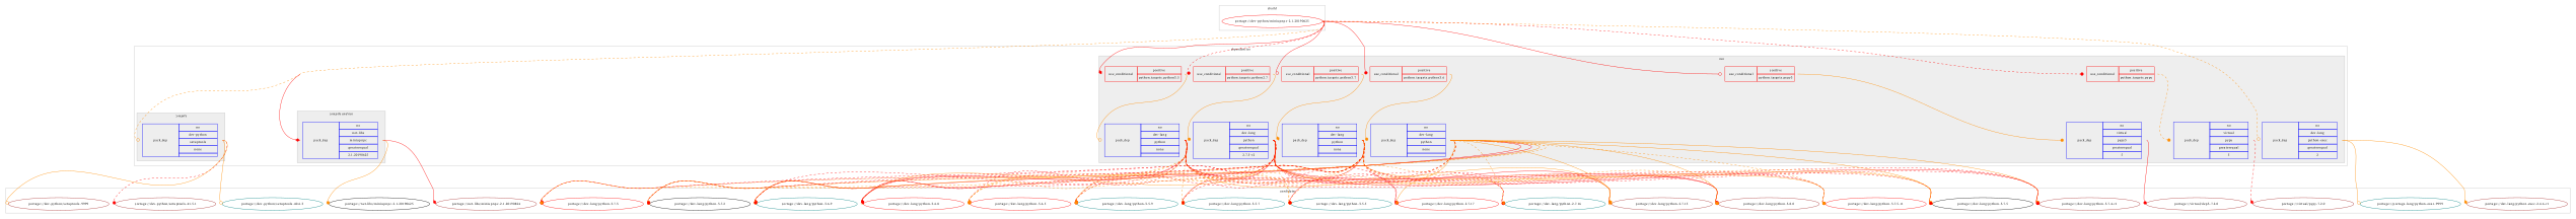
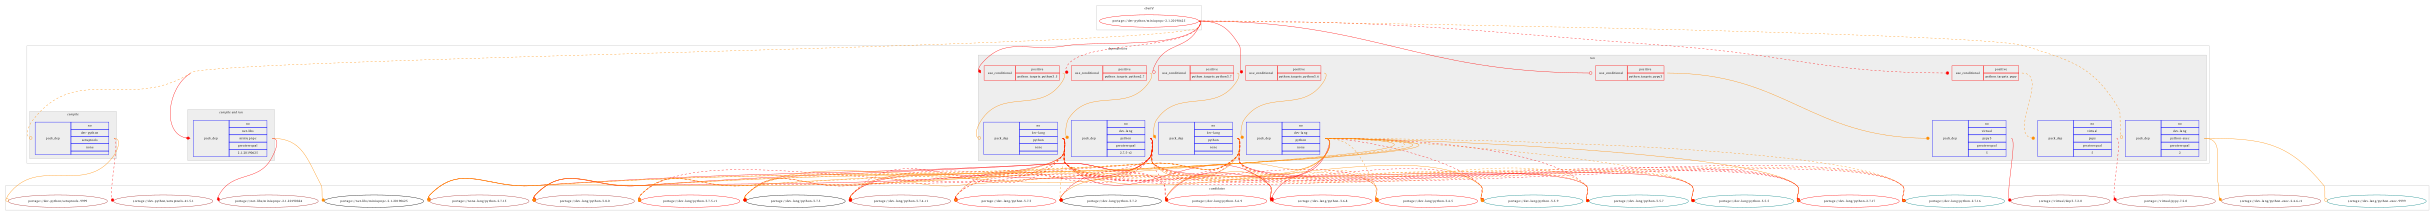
  digraph {
    compound=true
    concentrate=true
    fontname="PT Serif"
    fontsize=10
    newrank=true
    rankdir=TB
    ranksep=1.5
    node [color=red fontname="PT Serif" fontsize=10]
    edge [arrowhead=dot color=darkorange fontname="PT Serif" headport=w style=dashed tailport=e weight=100]
    n1 [label="portage://dev-python/miniupnpc-2.1.20190625" width=4]
    n2 [color=blue label=<<TABLE BORDER="0" CELLBORDER="1" CELLSPACING="0" CELLPADDING="4" WIDTH="220"><TR><TD ROWSPAN="6" CELLPADDING="30">pack_dep</TD></TR><TR><TD WIDTH="110">no</TD></TR><TR><TD>dev-python</TD></TR><TR><TD>setuptools</TD></TR><TR><TD>none</TD></TR><TR><TD></TD></TR></TABLE>> shape=none]
    n3 [color=blue label=<<TABLE BORDER="0" CELLBORDER="1" CELLSPACING="0" CELLPADDING="4" WIDTH="220"><TR><TD ROWSPAN="6" CELLPADDING="30">pack_dep</TD></TR><TR><TD WIDTH="110">no</TD></TR><TR><TD>net-libs</TD></TR><TR><TD>miniupnpc</TD></TR><TR><TD>greaterequal</TD></TR><TR><TD>2.1.20190625</TD></TR></TABLE>> shape=none]
    n4 [color=blue label=<<TABLE BORDER="0" CELLBORDER="1" CELLSPACING="0" CELLPADDING="4" WIDTH="220"><TR><TD ROWSPAN="6" CELLPADDING="30">pack_dep</TD></TR><TR><TD WIDTH="110">no</TD></TR><TR><TD>virtual</TD></TR><TR><TD>pypy</TD></TR><TR><TD>greaterequal</TD></TR><TR><TD>5</TD></TR></TABLE>> shape=none]
    n5 [label=<<TABLE BORDER="0" CELLBORDER="1" CELLSPACING="0" CELLPADDING="4"><TR><TD ROWSPAN="3" CELLPADDING="10">use_conditional</TD></TR><TR><TD>positive</TD></TR><TR><TD>python_targets_pypy</TD></TR></TABLE>> shape=none]
    n6 [color=blue label=<<TABLE BORDER="0" CELLBORDER="1" CELLSPACING="0" CELLPADDING="4" WIDTH="220"><TR><TD ROWSPAN="6" CELLPADDING="30">pack_dep</TD></TR><TR><TD WIDTH="110">no</TD></TR><TR><TD>virtual</TD></TR><TR><TD>pypy3</TD></TR><TR><TD>greaterequal</TD></TR><TR><TD>5</TD></TR></TABLE>> shape=none]
    n7 [label=<<TABLE BORDER="0" CELLBORDER="1" CELLSPACING="0" CELLPADDING="4"><TR><TD ROWSPAN="3" CELLPADDING="10">use_conditional</TD></TR><TR><TD>positive</TD></TR><TR><TD>python_targets_pypy3</TD></TR></TABLE>> shape=none]
    n8 [color=blue label=<<TABLE BORDER="0" CELLBORDER="1" CELLSPACING="0" CELLPADDING="4" WIDTH="220"><TR><TD ROWSPAN="6" CELLPADDING="30">pack_dep</TD></TR><TR><TD WIDTH="110">no</TD></TR><TR><TD>dev-lang</TD></TR><TR><TD>python</TD></TR><TR><TD>greaterequal</TD></TR><TR><TD>2.7.5-r2</TD></TR></TABLE>> shape=none]
    n9 [label=<<TABLE BORDER="0" CELLBORDER="1" CELLSPACING="0" CELLPADDING="4"><TR><TD ROWSPAN="3" CELLPADDING="10">use_conditional</TD></TR><TR><TD>positive</TD></TR><TR><TD>python_targets_python2_7</TD></TR></TABLE>> shape=none]
    n10 [color=blue label=<<TABLE BORDER="0" CELLBORDER="1" CELLSPACING="0" CELLPADDING="4" WIDTH="220"><TR><TD ROWSPAN="6" CELLPADDING="30">pack_dep</TD></TR><TR><TD WIDTH="110">no</TD></TR><TR><TD>dev-lang</TD></TR><TR><TD>python</TD></TR><TR><TD>none</TD></TR><TR><TD></TD></TR></TABLE>> shape=none]
    n11 [label=<<TABLE BORDER="0" CELLBORDER="1" CELLSPACING="0" CELLPADDING="4"><TR><TD ROWSPAN="3" CELLPADDING="10">use_conditional</TD></TR><TR><TD>positive</TD></TR><TR><TD>python_targets_python3_5</TD></TR></TABLE>> shape=none]
    n12 [color=blue label=<<TABLE BORDER="0" CELLBORDER="1" CELLSPACING="0" CELLPADDING="4" WIDTH="220"><TR><TD ROWSPAN="6" CELLPADDING="30">pack_dep</TD></TR><TR><TD WIDTH="110">no</TD></TR><TR><TD>dev-lang</TD></TR><TR><TD>python</TD></TR><TR><TD>none</TD></TR><TR><TD></TD></TR></TABLE>> shape=none]
    n13 [label=<<TABLE BORDER="0" CELLBORDER="1" CELLSPACING="0" CELLPADDING="4"><TR><TD ROWSPAN="3" CELLPADDING="10">use_conditional</TD></TR><TR><TD>positive</TD></TR><TR><TD>python_targets_python3_6</TD></TR></TABLE>> shape=none]
    n14 [color=blue label=<<TABLE BORDER="0" CELLBORDER="1" CELLSPACING="0" CELLPADDING="4" WIDTH="220"><TR><TD ROWSPAN="6" CELLPADDING="30">pack_dep</TD></TR><TR><TD WIDTH="110">no</TD></TR><TR><TD>dev-lang</TD></TR><TR><TD>python</TD></TR><TR><TD>none</TD></TR><TR><TD></TD></TR></TABLE>> shape=none]
    n15 [label=<<TABLE BORDER="0" CELLBORDER="1" CELLSPACING="0" CELLPADDING="4"><TR><TD ROWSPAN="3" CELLPADDING="10">use_conditional</TD></TR><TR><TD>positive</TD></TR><TR><TD>python_targets_python3_7</TD></TR></TABLE>> shape=none]
    n16 [color=blue label=<<TABLE BORDER="0" CELLBORDER="1" CELLSPACING="0" CELLPADDING="4" WIDTH="220"><TR><TD ROWSPAN="6" CELLPADDING="30">pack_dep</TD></TR><TR><TD WIDTH="110">no</TD></TR><TR><TD>dev-lang</TD></TR><TR><TD>python-exec</TD></TR><TR><TD>greaterequal</TD></TR><TR><TD>2</TD></TR></TABLE>> shape=none]
-   n17 [color=teal label="portage://dev-python/setuptools-40.6.3" width=4]
    n18 [color=brown label="portage://dev-python/setuptools-41.5.1" width=4]
    n19 [color=brown label="portage://dev-python/setuptools-9999" width=4]
    n20 [color=black label="portage://net-libs/miniupnpc-2.1.20190625" width=4]
    n21 [color=brown label="portage://net-libs/miniupnpc-2.1.20190824" width=4]
    n22 [color=brown label="portage://virtual/pypy-7.2.0" width=4]
    n23 [color=brown label="portage://virtual/dep3-7.2.0" width=4]
-   n24 [color=brown label="portage://dev-lang/python-2.7.15" width=4]
+   n24 [color=brown label="portage://none-lang/python-2.7.15" width=4]
    n25 [color=teal label="portage://dev-lang/python-2.7.16" width=4]
    n26 [label="portage://dev-lang/python-2.7.17" width=4]
    n27 [color=teal label="portage://dev-lang/python-3.5.5" width=4]
    n28 [color=teal label="portage://dev-lang/python-3.5.7" width=4]
    n29 [color=teal label="portage://dev-lang/python-3.5.9" width=4]
    n30 [label="portage://dev-lang/python-3.6.5" width=4]
    n31 [label="portage://dev-lang/python-3.6.8" width=4]
-   n32 [color=teal label="portage://dev-lang/python-3.6.9" width=4]
+   n32 [label="portage://dev-lang/python-3.6.9" width=4]
    n33 [color=black label="portage://dev-lang/python-3.7.2" width=4]
    n34 [label="portage://dev-lang/python-3.7.3" width=4]
    n35 [color=brown label="portage://dev-lang/python-3.7.4-r1" width=4]
    n36 [color=black label="portage://dev-lang/python-3.7.5" width=4]
    n37 [label="portage://dev-lang/python-3.7.5-r1" width=4]
    n38 [color=brown label="portage://dev-lang/python-3.8.0" width=4]
    n39 [color=brown label="portage://dev-lang/python-exec-2.4.6-r1" width=4]
-   n40 [color=teal label="portage://portage-lang/python-exec-9999" width=4]
+   n40 [color=teal label="portage://dev-lang/python-exec-9999" width=4]
    subgraph cluster_1 {
      color=gray
      label=<<i>ebuild</i>>
      rank=same
      n1
    }
    subgraph cluster_2 {
      color=gray
      label=<<i>dependencies</i>>
      subgraph cluster_3 {
        color=gray
        fillcolor="#eeeeee"
        label=<<i>compile</i>>
        style=filled
        subgraph sub_4 {
          color=gray
          fillcolor="#eeeeee"
          label=<<i>compile</i>>
          style=filled
          n2
        }
      }
      subgraph cluster_5 {
        color=gray
        fillcolor="#eeeeee"
        label=<<i>compile and run</i>>
        style=filled
        subgraph sub_6 {
          color=gray
          fillcolor="#eeeeee"
          label=<<i>compile and run</i>>
          style=filled
          n3
        }
      }
      subgraph cluster_7 {
        color=gray
        fillcolor="#eeeeee"
        label=<<i>run</i>>
        style=filled
        subgraph sub_8 {
          color=gray
          fillcolor="#eeeeee"
          label=<<i>run</i>>
          style=filled
          n5
          subgraph sub_9 {
            color=gray
            fillcolor="#eeeeee"
            label=<<i>run</i>>
            style=filled
            n4
          }
        }
        subgraph sub_10 {
          color=gray
          fillcolor="#eeeeee"
          label=<<i>run</i>>
          style=filled
          n7
          subgraph sub_11 {
            color=gray
            fillcolor="#eeeeee"
            label=<<i>run</i>>
            style=filled
            n6
          }
        }
        subgraph sub_12 {
          color=gray
          fillcolor="#eeeeee"
          label=<<i>run</i>>
          style=filled
          n9
          subgraph sub_13 {
            color=gray
            fillcolor="#eeeeee"
            label=<<i>run</i>>
            style=filled
            n8
          }
        }
        subgraph sub_14 {
          color=gray
          fillcolor="#eeeeee"
          label=<<i>run</i>>
          style=filled
          n11
          subgraph sub_15 {
            color=gray
            fillcolor="#eeeeee"
            label=<<i>run</i>>
            style=filled
            n10
          }
        }
        subgraph sub_16 {
          color=gray
          fillcolor="#eeeeee"
          label=<<i>run</i>>
          style=filled
          n13
          subgraph sub_17 {
            color=gray
            fillcolor="#eeeeee"
            label=<<i>run</i>>
            style=filled
            n12
          }
        }
        subgraph sub_18 {
          color=gray
          fillcolor="#eeeeee"
          label=<<i>run</i>>
          style=filled
          n15
          subgraph sub_19 {
            color=gray
            fillcolor="#eeeeee"
            label=<<i>run</i>>
            style=filled
            n14
          }
        }
        subgraph sub_20 {
          color=gray
          fillcolor="#eeeeee"
          label=<<i>run</i>>
          style=filled
          n16
        }
      }
    }
    subgraph cluster_21 {
      color=gray
      label=<<i>candidates</i>>
      rank=same
      subgraph sub_22 {
        color=black
        label=<<i>candidates</i>>
        nodesep=1
        rank=same
-       n17
        n18
        n19
      }
      subgraph sub_23 {
        color=black
        label=<<i>candidates</i>>
        nodesep=1
        rank=same
        n20
        n21
      }
      subgraph sub_24 {
        color=black
        label=<<i>candidates</i>>
        nodesep=1
        rank=same
        n22
      }
      subgraph sub_25 {
        color=black
        label=<<i>candidates</i>>
        nodesep=1
        rank=same
        n23
      }
      subgraph sub_26 {
        color=black
        label=<<i>candidates</i>>
        nodesep=1
        rank=same
        n24
        n25
        n26
        n27
        n28
        n29
        n30
        n31
        n32
        n33
        n34
        n35
        n36
        n37
        n38
      }
      subgraph sub_27 {
        color=black
        label=<<i>candidates</i>>
        nodesep=1
        rank=same
        n24
        n25
        n26
        n27
        n28
        n29
        n30
        n31
        n32
        n33
        n34
        n35
        n36
        n37
        n38
      }
      subgraph sub_28 {
        color=black
        label=<<i>candidates</i>>
        nodesep=1
        rank=same
        n24
        n25
        n26
        n27
        n28
        n29
        n30
        n31
        n32
        n33
        n34
        n35
        n36
        n37
        n38
      }
      subgraph sub_29 {
        color=black
        label=<<i>candidates</i>>
        nodesep=1
        rank=same
        n24
        n25
        n26
        n27
        n28
        n29
        n30
        n31
        n32
        n33
        n34
        n35
        n36
        n37
        n38
      }
      subgraph sub_30 {
        color=black
        label=<<i>candidates</i>>
        nodesep=1
        rank=same
        n39
        n40
      }
    }
    n1 -> n2 [arrowhead=odot weight=20]
    n1 -> n3 [arrowhead=diamond color=red style=solid weight=20]
    n1 -> n5 [color=red weight=20]
    n1 -> n7 [arrowhead=odot color=red style=solid weight=20]
    n1 -> n9 [color=red weight=20]
    n1 -> n11 [arrowhead=diamond color=red style=solid weight=20]
    n1 -> n13 [color=red style=solid weight=20]
    n1 -> n15 [arrowhead=odot color=red style=solid weight=20]
    n1 -> n16 [arrowhead=odot weight=20]
-   n2 -> n17 [arrowhead=odot style=solid]
    n2 -> n18 [color=red]
    n2 -> n19 [arrowhead=odot style=solid]
    n3 -> n20 [style=solid]
    n3 -> n21 [arrowhead=diamond color=red style=solid]
    n4 -> n22 [arrowhead=diamond color=red]
    n5 -> n4 [weight=20]
    n6 -> n23 [color=red style=solid]
    n7 -> n6 [style=solid weight=20]
    n8 -> n24 [arrowhead=diamond color=red style=solid]
    n8 -> n25 [arrowhead=odot]
    n8 -> n26 [arrowhead=odot color=red]
    n8 -> n27 [arrowhead=odot]
    n8 -> n28 [color=red style=solid]
    n8 -> n29 [arrowhead=diamond color=red]
    n8 -> n30
    n8 -> n31 [arrowhead=odot style=solid]
    n8 -> n32 [arrowhead=diamond color=red]
    n8 -> n33 [color=red]
    n8 -> n34 [arrowhead=diamond color=red]
    n8 -> n35 [arrowhead=diamond color=red style=solid]
    n8 -> n36 [arrowhead=diamond style=solid]
    n8 -> n37 [color=red]
    n8 -> n38 [color=red style=solid]
    n9 -> n8 [style=solid weight=20]
    n10 -> n24 [arrowhead=odot style=solid]
    n10 -> n25 [color=red]
    n10 -> n26 [arrowhead=diamond color=red]
    n10 -> n27 [arrowhead=odot]
    n10 -> n28
    n10 -> n29 [arrowhead=diamond style=solid]
    n10 -> n30 [arrowhead=diamond color=red]
    n10 -> n31 [arrowhead=diamond color=red style=solid]
    n10 -> n32 [arrowhead=diamond color=red]
    n10 -> n33
    n10 -> n34
    n10 -> n35 [color=red]
    n10 -> n36
    n10 -> n37 [color=red]
    n10 -> n38 [arrowhead=diamond color=red style=solid]
    n11 -> n10 [arrowhead=odot style=solid weight=20]
    n12 -> n24 [arrowhead=diamond style=solid]
    n12 -> n25
    n12 -> n26 [style=solid]
    n12 -> n27
    n12 -> n28 [color=red]
    n12 -> n29 [arrowhead=odot color=red]
    n12 -> n30 [arrowhead=diamond]
    n12 -> n31 [arrowhead=diamond color=red style=solid]
    n12 -> n32 [color=red style=solid]
    n12 -> n33 [arrowhead=odot style=solid]
    n12 -> n34 [arrowhead=odot]
    n12 -> n35 [arrowhead=diamond style=solid]
    n12 -> n36 [arrowhead=odot style=solid]
    n12 -> n37
    n12 -> n38 [arrowhead=odot style=solid]
    n13 -> n12 [style=solid weight=20]
    n14 -> n24 [arrowhead=odot]
    n14 -> n25 [arrowhead=odot color=red]
    n14 -> n26 [arrowhead=odot color=red]
    n14 -> n27 [color=red style=solid]
    n14 -> n28 [arrowhead=odot]
    n14 -> n29
    n14 -> n30 [arrowhead=odot]
    n14 -> n31 [arrowhead=diamond color=red]
    n14 -> n32 [arrowhead=odot style=solid]
    n14 -> n33 [color=red]
    n14 -> n34 [arrowhead=odot color=red]
    n14 -> n35 [color=red]
    n14 -> n36 [color=red]
    n14 -> n37 [style=solid]
    n14 -> n38
    n15 -> n14 [arrowhead=diamond style=solid weight=20]
    n16 -> n39 [arrowhead=diamond style=solid]
    n16 -> n40 [arrowhead=odot style=solid]
  }
